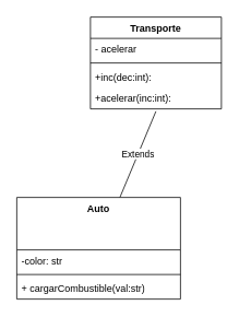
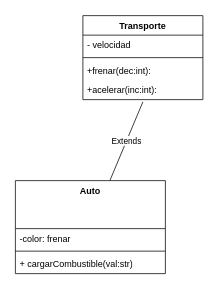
  <mxCell id="0" />
  <mxCell id="1" parent="0" />
  <mxCell id="2" value="Transporte" style="swimlane;fontStyle=1;align=center;verticalAlign=top;childLayout=stackLayout;horizontal=1;startSize=26;horizontalStack=0;resizeParent=1;resizeParentMax=0;resizeLast=0;collapsible=1;marginBottom=0;whiteSpace=wrap;html=1;" parent="1" vertex="1"><mxGeometry x="110" y="20" width="160" height="112" as="geometry" /></mxCell>
- <mxCell id="3" value="- acelerar" style="text;strokeColor=none;fillColor=none;align=left;verticalAlign=top;spacingLeft=4;spacingRight=4;overflow=hidden;rotatable=0;points=[[0,0.5],[1,0.5]];portConstraint=eastwest;whiteSpace=wrap;html=1;" parent="2" vertex="1"><mxGeometry y="26" width="160" height="26" as="geometry" /></mxCell>
+ <mxCell id="3" value="- velocidad" style="text;strokeColor=none;fillColor=none;align=left;verticalAlign=top;spacingLeft=4;spacingRight=4;overflow=hidden;rotatable=0;points=[[0,0.5],[1,0.5]];portConstraint=eastwest;whiteSpace=wrap;html=1;" parent="2" vertex="1"><mxGeometry y="26" width="160" height="26" as="geometry" /></mxCell>
  <mxCell id="4" value="" style="line;strokeWidth=1;fillColor=none;align=left;verticalAlign=middle;spacingTop=-1;spacingLeft=3;spacingRight=3;rotatable=0;labelPosition=right;points=[];portConstraint=eastwest;strokeColor=inherit;" parent="2" vertex="1"><mxGeometry y="52" width="160" height="8" as="geometry" /></mxCell>
- <mxCell id="5" value="+inc(dec:int):" style="text;strokeColor=none;fillColor=none;align=left;verticalAlign=top;spacingLeft=4;spacingRight=4;overflow=hidden;rotatable=0;points=[[0,0.5],[1,0.5]];portConstraint=eastwest;whiteSpace=wrap;html=1;" parent="2" vertex="1"><mxGeometry y="60" width="160" height="26" as="geometry" /></mxCell>
+ <mxCell id="5" value="+frenar(dec:int):" style="text;strokeColor=none;fillColor=none;align=left;verticalAlign=top;spacingLeft=4;spacingRight=4;overflow=hidden;rotatable=0;points=[[0,0.5],[1,0.5]];portConstraint=eastwest;whiteSpace=wrap;html=1;" parent="2" vertex="1"><mxGeometry y="60" width="160" height="26" as="geometry" /></mxCell>
  <mxCell id="6" value="+acelerar(inc:int):" style="text;strokeColor=none;fillColor=none;align=left;verticalAlign=top;spacingLeft=4;spacingRight=4;overflow=hidden;rotatable=0;points=[[0,0.5],[1,0.5]];portConstraint=eastwest;whiteSpace=wrap;html=1;" parent="2" vertex="1"><mxGeometry y="86" width="160" height="26" as="geometry" /></mxCell>
  <mxCell id="7" value="Extends" style="endArrow=none;endSize=16;endFill=0;html=1;rounded=0;entryX=0.5;entryY=1.115;entryDx=0;entryDy=0;entryPerimeter=0;" parent="1" source="8" target="6" edge="1"><mxGeometry width="160" relative="1" as="geometry"><mxPoint x="200" y="220" as="sourcePoint" /><mxPoint x="300" y="210" as="targetPoint" /></mxGeometry></mxCell>
  <mxCell id="8" value="Auto" style="swimlane;fontStyle=1;align=center;verticalAlign=top;childLayout=stackLayout;horizontal=1;startSize=64;horizontalStack=0;resizeParent=1;resizeParentMax=0;resizeLast=0;collapsible=1;marginBottom=0;whiteSpace=wrap;html=1;" parent="1" vertex="1"><mxGeometry x="20" y="240" width="200" height="124" as="geometry" /></mxCell>
- <mxCell id="9" value="-color: str" style="text;strokeColor=none;fillColor=none;align=left;verticalAlign=top;spacingLeft=4;spacingRight=4;overflow=hidden;rotatable=0;points=[[0,0.5],[1,0.5]];portConstraint=eastwest;whiteSpace=wrap;html=1;" parent="8" vertex="1"><mxGeometry y="64" width="200" height="26" as="geometry" /></mxCell>
+ <mxCell id="9" value="-color: frenar" style="text;strokeColor=none;fillColor=none;align=left;verticalAlign=top;spacingLeft=4;spacingRight=4;overflow=hidden;rotatable=0;points=[[0,0.5],[1,0.5]];portConstraint=eastwest;whiteSpace=wrap;html=1;" parent="8" vertex="1"><mxGeometry y="64" width="200" height="26" as="geometry" /></mxCell>
  <mxCell id="10" value="" style="line;strokeWidth=1;fillColor=none;align=left;verticalAlign=middle;spacingTop=-1;spacingLeft=3;spacingRight=3;rotatable=0;labelPosition=right;points=[];portConstraint=eastwest;strokeColor=inherit;" parent="8" vertex="1"><mxGeometry y="90" width="200" height="8" as="geometry" /></mxCell>
  <mxCell id="11" value="+ cargarCombustible(val:str)" style="text;strokeColor=none;fillColor=none;align=left;verticalAlign=top;spacingLeft=4;spacingRight=4;overflow=hidden;rotatable=0;points=[[0,0.5],[1,0.5]];portConstraint=eastwest;whiteSpace=wrap;html=1;" parent="8" vertex="1"><mxGeometry y="98" width="200" height="26" as="geometry" /></mxCell>
